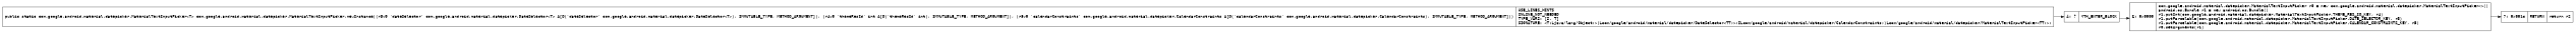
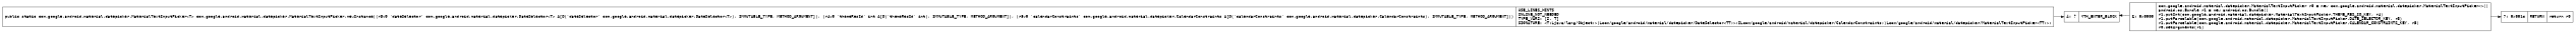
  digraph {
    fontname="DejaVu Sans Mono"
    rankdir=LR
    node [fontname="DejaVu Sans Mono" shape=record]
    edge [fontname="DejaVu Sans Mono"]
    n1 [label="{4\:\ ?|MTH_ENTER_BLOCK\l}"]
    n2 [label="{6\:\ 0x0000|com.google.android.material.datepicker.MaterialTextInputPicker r0 = new com.google.android.material.datepicker.MaterialTextInputPicker\<\>()\landroid.os.Bundle r1 = new android.os.Bundle()\lr1.putInt(com.google.android.material.datepicker.MaterialTextInputPicker.THEME_RES_ID_KEY, r4)\lr1.putParcelable(com.google.android.material.datepicker.MaterialTextInputPicker.DATE_SELECTOR_KEY, r3)\lr1.putParcelable(com.google.android.material.datepicker.MaterialTextInputPicker.CALENDAR_CONSTRAINTS_KEY, r5)\lr0.setArguments(r1)\l}"]
-   n3 [label="{7\:\ 0x001c|RETURN\l|return r2\l}"]
+   n3 [label="{7\:\ 0x001c|RETURN\l|return r0\l}"]
    n4 [label="{public static com.google.android.material.datepicker.MaterialTextInputPicker\<T\> com.google.android.material.datepicker.MaterialTextInputPicker.newInstance((r3v0 'dateSelector' com.google.android.material.datepicker.DateSelector\<T\> A[D('dateSelector' com.google.android.material.datepicker.DateSelector\<T\>), IMMUTABLE_TYPE, METHOD_ARGUMENT]), (r4v0 'themeResId' int A[D('themeResId' int), IMMUTABLE_TYPE, METHOD_ARGUMENT]), (r5v0 'calendarConstraints' com.google.android.material.datepicker.CalendarConstraints A[D('calendarConstraints' com.google.android.material.datepicker.CalendarConstraints), IMMUTABLE_TYPE, METHOD_ARGUMENT]))  | USE_LINES_HINTS\lINLINE_NOT_NEEDED\lTYPE_VARS: [S, T]\lSIGNATURE: \<T:Ljava\/lang\/Object;\>(Lcom\/google\/android\/material\/datepicker\/DateSelector\<TT;\>;ILcom\/google\/android\/material\/datepicker\/CalendarConstraints;)Lcom\/google\/android\/material\/datepicker\/MaterialTextInputPicker\<TT;\>;\l}"]
-   n1 -> n2
+   n2 -> n1
    n2 -> n3
    n4 -> n1
  }
